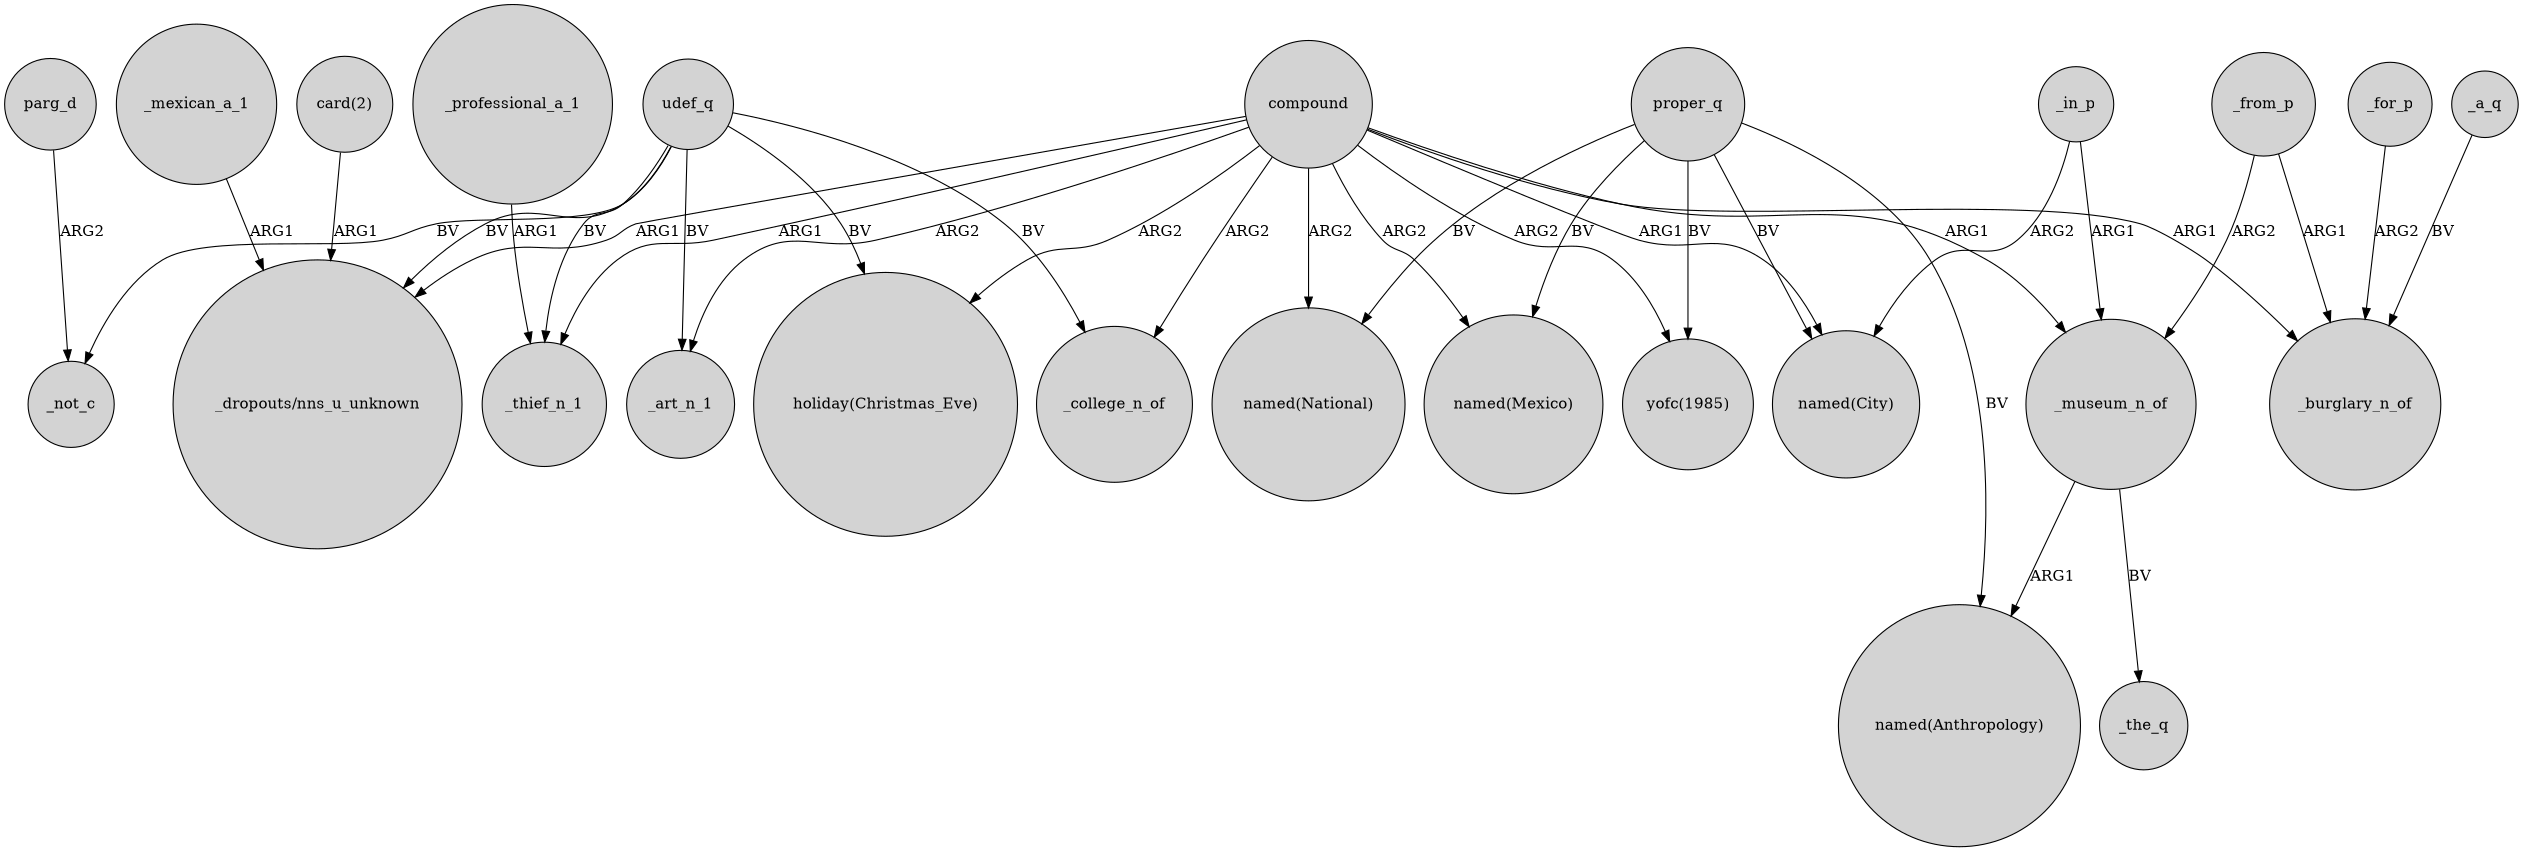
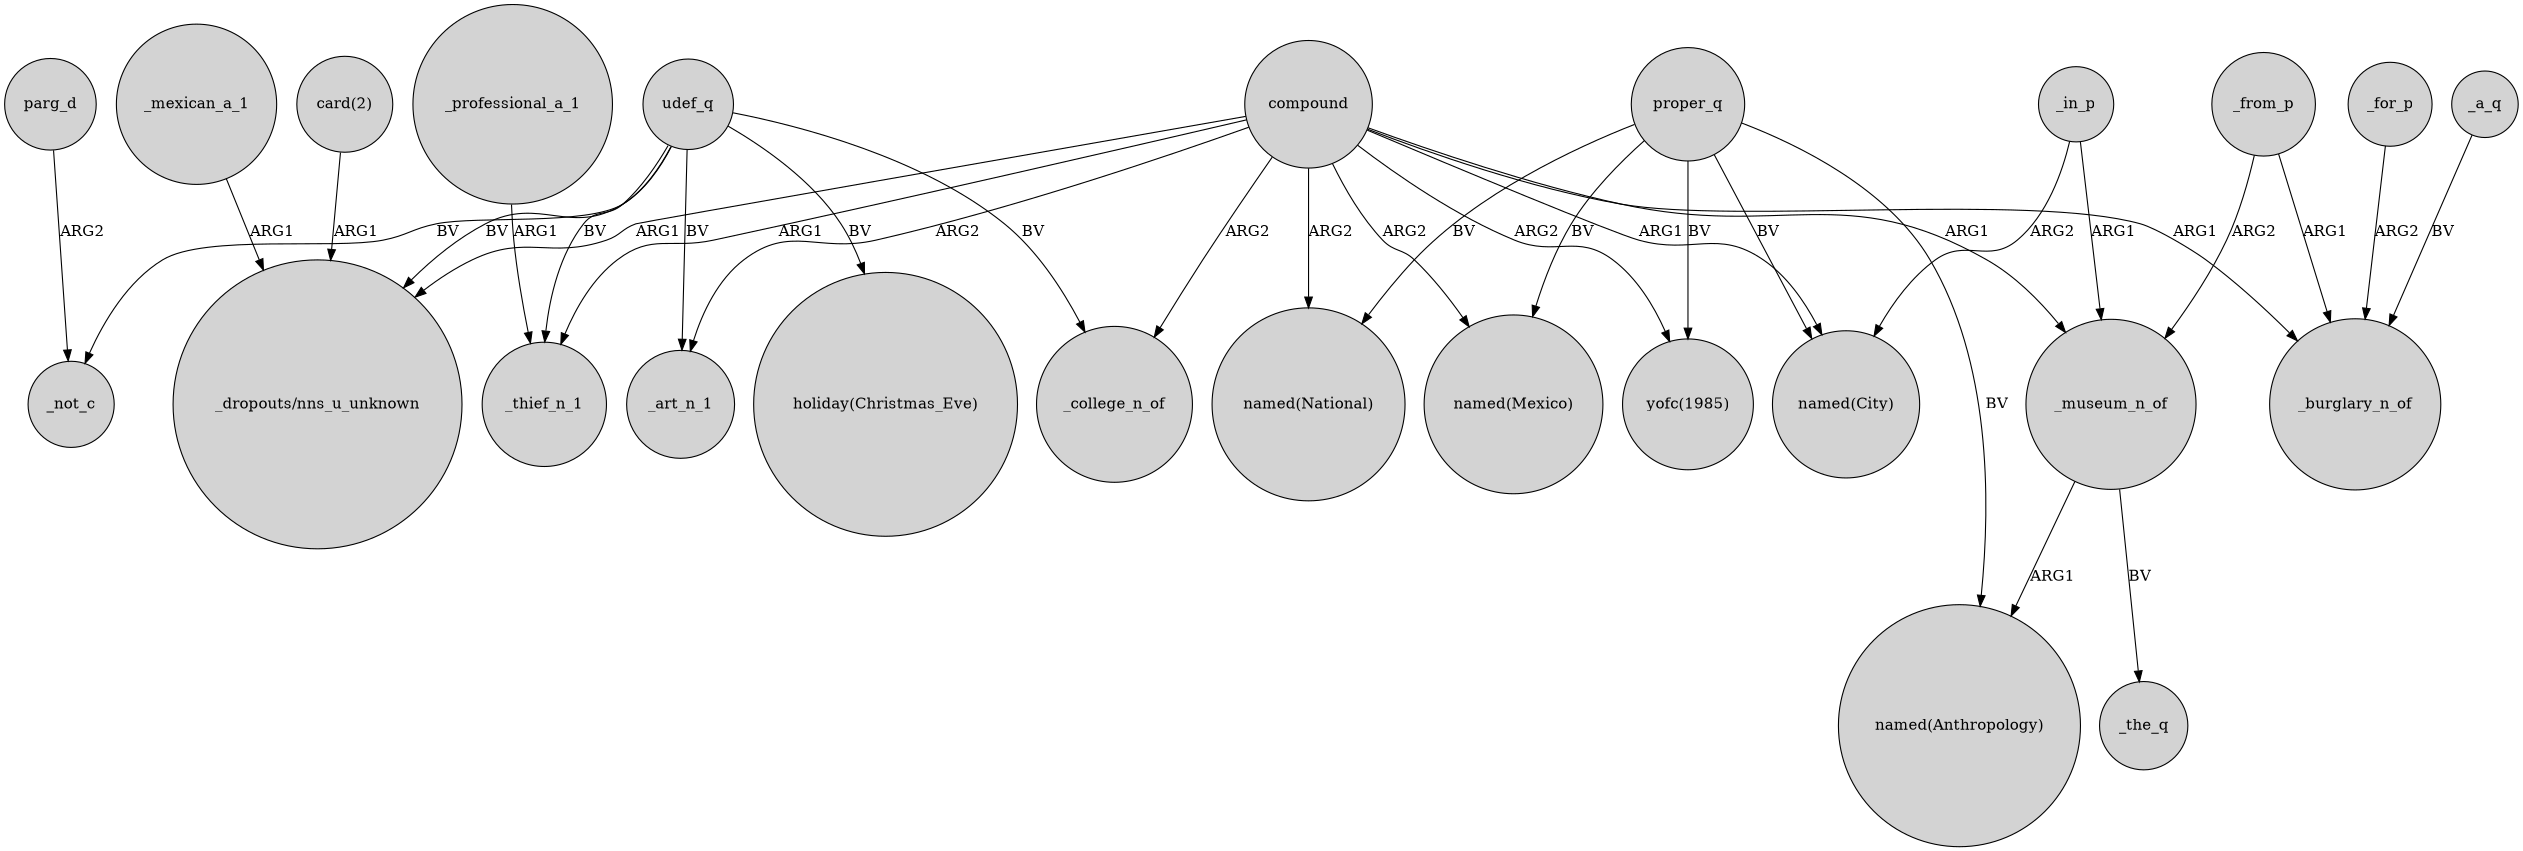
  digraph {
    fontname="DejaVu Serif"
    node [fontname="DejaVu Serif" shape=circle style=filled]
    edge [fontname="DejaVu Serif"]
    udef_q
    "holiday(Christmas_Eve)"
    _thief_n_1
    "_dropouts/nns_u_unknown"
    _not_c
    _art_n_1
    _college_n_of
    compound
    "named(City)"
    "yofc(1985)"
    _burglary_n_of
    _museum_n_of
    "named(National)"
    "named(Mexico)"
    "named(Anthropology)"
    _the_q
    proper_q
    _for_p
    _professional_a_1
    _a_q
    _from_p
    _in_p
    parg_d
    "card(2)"
    _mexican_a_1
    udef_q -> "holiday(Christmas_Eve)" [label=BV]
    udef_q -> _thief_n_1 [label=BV]
    udef_q -> "_dropouts/nns_u_unknown" [label=BV]
    udef_q -> _not_c [label=BV]
    udef_q -> _art_n_1 [label=BV]
    udef_q -> _college_n_of [label=BV]
-   compound -> "holiday(Christmas_Eve)" [label=ARG2]
    compound -> _thief_n_1 [label=ARG1]
    compound -> "_dropouts/nns_u_unknown" [label=ARG1]
    compound -> _art_n_1 [label=ARG2]
    compound -> _college_n_of [label=ARG2]
    compound -> "named(City)" [label=ARG1]
    compound -> "yofc(1985)" [label=ARG2]
    compound -> _burglary_n_of [label=ARG1]
    compound -> _museum_n_of [label=ARG1]
    compound -> "named(National)" [label=ARG2]
    compound -> "named(Mexico)" [label=ARG2]
    _museum_n_of -> "named(Anthropology)" [label=ARG1]
    _museum_n_of -> _the_q [label=BV]
    proper_q -> "named(City)" [label=BV]
    proper_q -> "yofc(1985)" [label=BV]
    proper_q -> "named(National)" [label=BV]
    proper_q -> "named(Mexico)" [label=BV]
    proper_q -> "named(Anthropology)" [label=BV]
    _for_p -> _burglary_n_of [label=ARG2]
    _professional_a_1 -> _thief_n_1 [label=ARG1]
    _a_q -> _burglary_n_of [label=BV]
    _from_p -> _burglary_n_of [label=ARG1]
    _from_p -> _museum_n_of [label=ARG2]
    _in_p -> "named(City)" [label=ARG2]
    _in_p -> _museum_n_of [label=ARG1]
    parg_d -> _not_c [label=ARG2]
    "card(2)" -> "_dropouts/nns_u_unknown" [label=ARG1]
    _mexican_a_1 -> "_dropouts/nns_u_unknown" [label=ARG1]
  }
